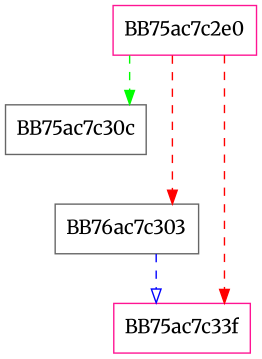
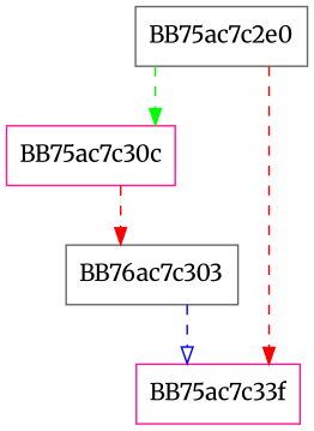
  digraph {
    fontname=Merriweather
    splines=ortho
    node [color=gray40 fontname=Merriweather shape=box]
    edge [arrowhead=normal color=red fontname=Merriweather style=dashed]
-   BB75ac7c30c
-   BB75ac7c2e0 [color=deeppink]
+   BB75ac7c30c [color=deeppink]
+   BB75ac7c2e0
    n3 [label=BB76ac7c303]
    BB75ac7c33f [color=deeppink]
    BB75ac7c2e0 -> BB75ac7c30c [color=green]
-   BB75ac7c2e0 -> n3
+   BB75ac7c30c -> n3
    BB75ac7c2e0 -> BB75ac7c33f
    n3 -> BB75ac7c33f [arrowhead=onormal color=blue]
  }
